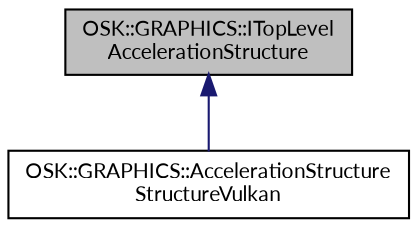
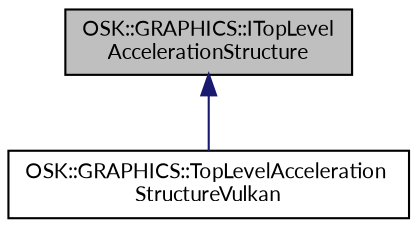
  digraph {
    fontname=Lato
    node [color=black fontname=Lato fontsize=10 shape=record style=filled]
    n1 [fillcolor=grey75 fontcolor=black height=0.2 label="OSK::GRAPHICS::ITopLevel\lAccelerationStructure" width=0.4]
-   n2 [fillcolor=white height=0.2 label="OSK::GRAPHICS::AccelerationStructure\lStructureVulkan" width=0.4]
+   n2 [fillcolor=white height=0.2 label="OSK::GRAPHICS::TopLevelAcceleration\lStructureVulkan" width=0.4]
    n1 -> n2 [color=midnightblue dir=back fontname=Lato fontsize=10 labelfontname=Helvetica labelfontsize=10 style=solid]
  }
